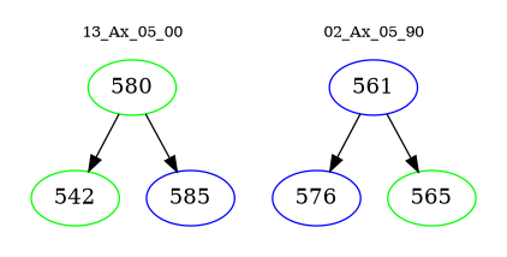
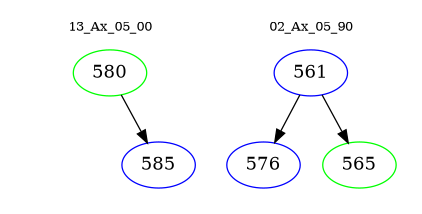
  digraph {
    node [color=green]
    edge [color=black]
    n1 [label=580]
-   n2 [label=542]
    n3 [color=blue label=585]
    n4 [color=blue label=561]
    n5 [color=blue label=576]
    n6 [label=565]
    subgraph cluster_1 {
      color=white
      fontsize=10
      label="13_Ax_05_00"
      n1
-     n2
      n3
    }
    subgraph cluster_2 {
      color=white
      fontsize=10
      label="02_Ax_05_90"
      n4
      n5
      n6
    }
-   n1 -> n2
    n1 -> n3
    n4 -> n5
    n4 -> n6
  }
